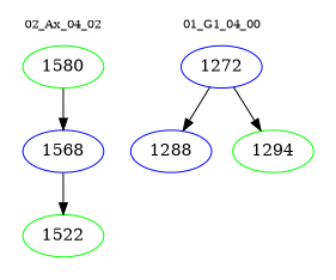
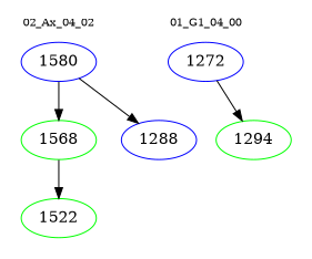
  digraph {
    node [color=blue]
    edge [color=black]
-   n1 [label=1568]
+   n1 [color=green label=1568]
    n2 [color=green label=1522]
-   n3 [color=green label=1580]
+   n3 [label=1580]
    n4 [label=1272]
    n5 [label=1288]
    n6 [color=green label=1294]
    subgraph cluster_1 {
      color=white
      fontsize=10
      label="02_Ax_04_02"
      n1
      n2
      n3
    }
    subgraph cluster_2 {
      color=white
      fontsize=10
      label="01_G1_04_00"
      n4
      n5
      n6
    }
    n1 -> n2
    n3 -> n1
-   n4 -> n5
+   n3 -> n5
    n4 -> n6
  }
